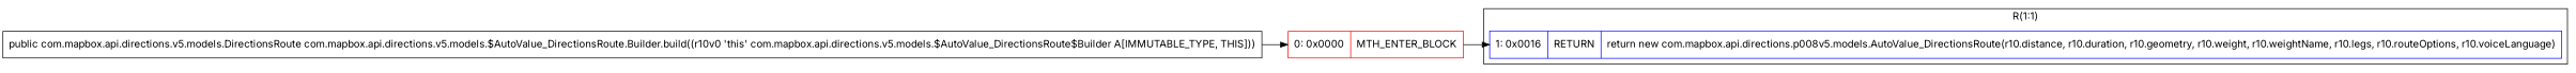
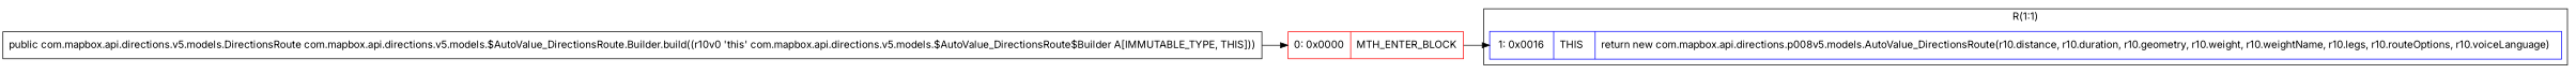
  digraph {
    rankdir=LR
    fontname=Inter
    node [shape=record fontname=Inter]
    edge [fontname=Inter]
-   n1 [color=blue label="{1\:\ 0x0016|RETURN\l|return new com.mapbox.api.directions.p008v5.models.AutoValue_DirectionsRoute(r10.distance, r10.duration, r10.geometry, r10.weight, r10.weightName, r10.legs, r10.routeOptions, r10.voiceLanguage)\l}"]
+   n1 [color=blue label="{1\:\ 0x0016|THIS\l|return new com.mapbox.api.directions.p008v5.models.AutoValue_DirectionsRoute(r10.distance, r10.duration, r10.geometry, r10.weight, r10.weightName, r10.legs, r10.routeOptions, r10.voiceLanguage)\l}"]
    n2 [color=red label="{0\:\ 0x0000|MTH_ENTER_BLOCK\l}"]
    n3 [label="{public com.mapbox.api.directions.v5.models.DirectionsRoute com.mapbox.api.directions.v5.models.$AutoValue_DirectionsRoute.Builder.build((r10v0 'this' com.mapbox.api.directions.v5.models.$AutoValue_DirectionsRoute$Builder A[IMMUTABLE_TYPE, THIS])) }"]
    subgraph cluster_1 {
      label="R(1:1)"
      n1
    }
    n2 -> n1
    n3 -> n2
  }
